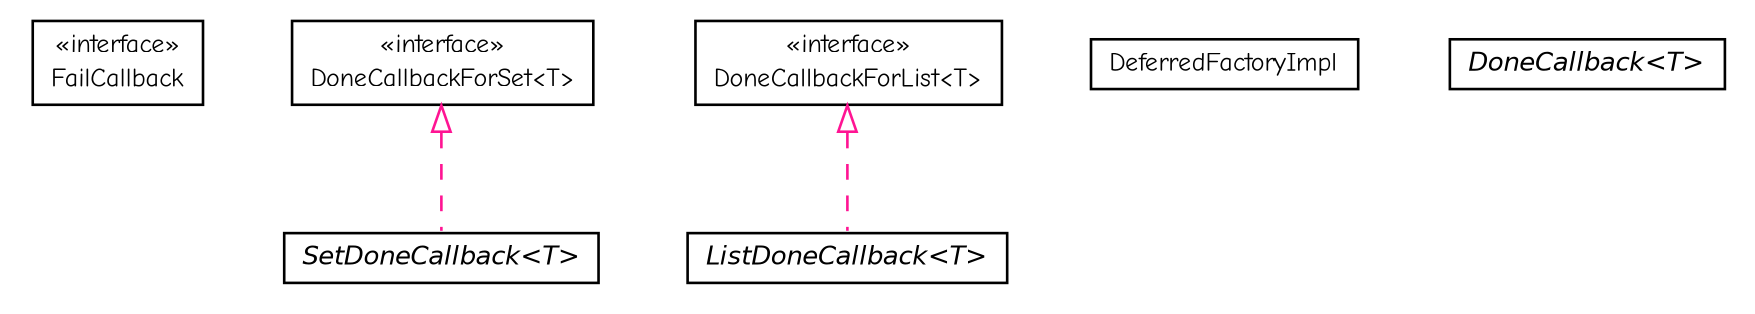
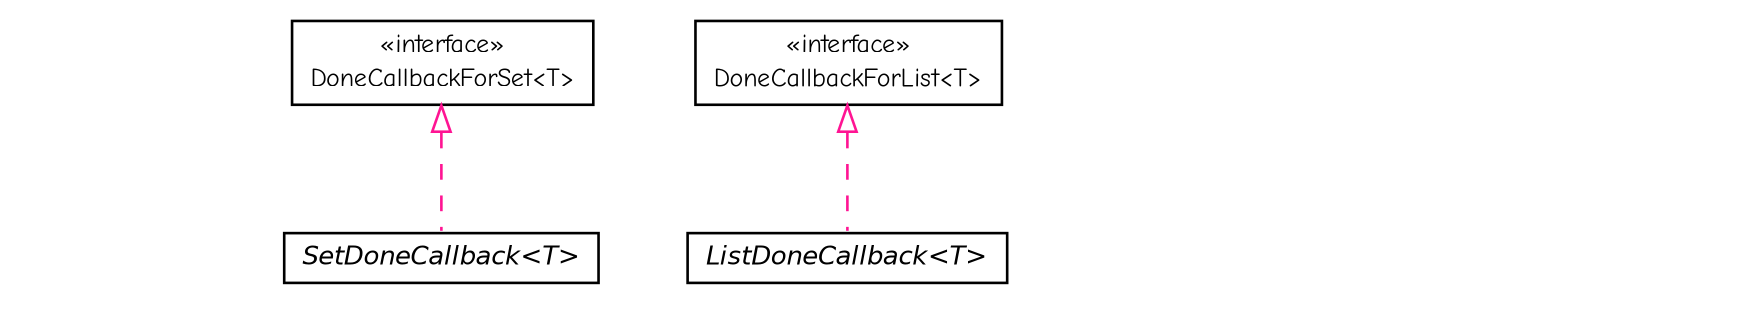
  digraph {
    fontname="Comic Neue"
    nodesep=0.25
    ranksep=0.5
    node [fontcolor=black fontname="Comic Neue" fontsize=10.0 shape=plaintext]
    edge [arrowtail=empty color=deeppink dir=back fontname="Comic Neue" fontsize=10 headport=p labelfontname=Helvetica labelfontsize=10 style=dashed tailport=p]
-   n1 [label=<<table title="io.reinert.requestor.impl.gdeferred.FailCallback" border="0" cellborder="1" cellspacing="0" cellpadding="2" port="p" href="./FailCallback.html"> 		<tr><td><table border="0" cellspacing="0" cellpadding="1"> <tr><td align="center" balign="center"> &#171;interface&#187; </td></tr> <tr><td align="center" balign="center"> FailCallback </td></tr> 		</table></td></tr> 		</table>>]
    n2 [label=<<table title="io.reinert.requestor.impl.gdeferred.SetDoneCallback" border="0" cellborder="1" cellspacing="0" cellpadding="2" port="p" href="./SetDoneCallback.html"> 		<tr><td><table border="0" cellspacing="0" cellpadding="1"> <tr><td align="center" balign="center"><font face="Helvetica-Oblique"> SetDoneCallback&lt;T&gt; </font></td></tr> 		</table></td></tr> 		</table>>]
    n3 [label=<<table title="io.reinert.requestor.impl.gdeferred.ListDoneCallback" border="0" cellborder="1" cellspacing="0" cellpadding="2" port="p" href="./ListDoneCallback.html"> 		<tr><td><table border="0" cellspacing="0" cellpadding="1"> <tr><td align="center" balign="center"><font face="Helvetica-Oblique"> ListDoneCallback&lt;T&gt; </font></td></tr> 		</table></td></tr> 		</table>>]
-   n4 [label=<<table title="io.reinert.requestor.impl.gdeferred.DeferredFactoryImpl" border="0" cellborder="1" cellspacing="0" cellpadding="2" port="p" href="./DeferredFactoryImpl.html"> 		<tr><td><table border="0" cellspacing="0" cellpadding="1"> <tr><td align="center" balign="center"> DeferredFactoryImpl </td></tr> 		</table></td></tr> 		</table>>]
-   n5 [label=<<table title="io.reinert.requestor.impl.gdeferred.DoneCallback" border="0" cellborder="1" cellspacing="0" cellpadding="2" port="p" href="./DoneCallback.html"> 		<tr><td><table border="0" cellspacing="0" cellpadding="1"> <tr><td align="center" balign="center"><font face="Helvetica-Oblique"> DoneCallback&lt;T&gt; </font></td></tr> 		</table></td></tr> 		</table>>]
    n6 [label=<<table title="io.reinert.requestor.impl.gdeferred.DoneCallbackForSet" border="0" cellborder="1" cellspacing="0" cellpadding="2" port="p" href="http://java.sun.com/j2se/1.4.2/docs/api/io/reinert/requestor/impl/gdeferred/DoneCallbackForSet.html"> 		<tr><td><table border="0" cellspacing="0" cellpadding="1"> <tr><td align="center" balign="center"> &#171;interface&#187; </td></tr> <tr><td align="center" balign="center"> DoneCallbackForSet&lt;T&gt; </td></tr> 		</table></td></tr> 		</table>>]
    n7 [label=<<table title="io.reinert.requestor.impl.gdeferred.DoneCallbackForList" border="0" cellborder="1" cellspacing="0" cellpadding="2" port="p" href="http://java.sun.com/j2se/1.4.2/docs/api/io/reinert/requestor/impl/gdeferred/DoneCallbackForList.html"> 		<tr><td><table border="0" cellspacing="0" cellpadding="1"> <tr><td align="center" balign="center"> &#171;interface&#187; </td></tr> <tr><td align="center" balign="center"> DoneCallbackForList&lt;T&gt; </td></tr> 		</table></td></tr> 		</table>>]
    n6 -> n2
    n7 -> n3
  }
